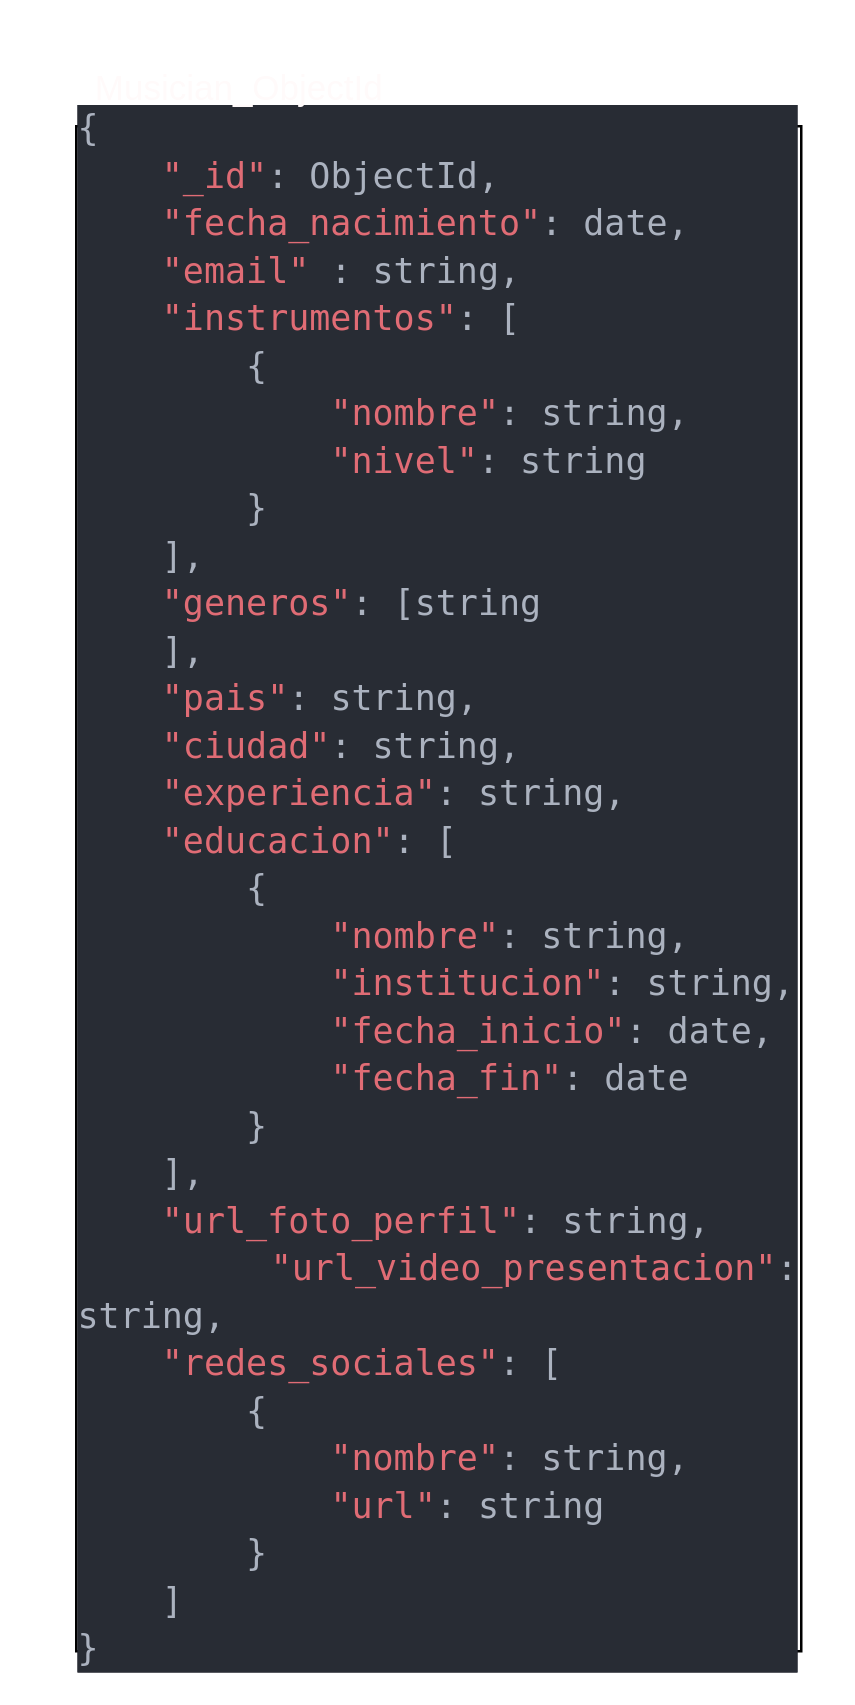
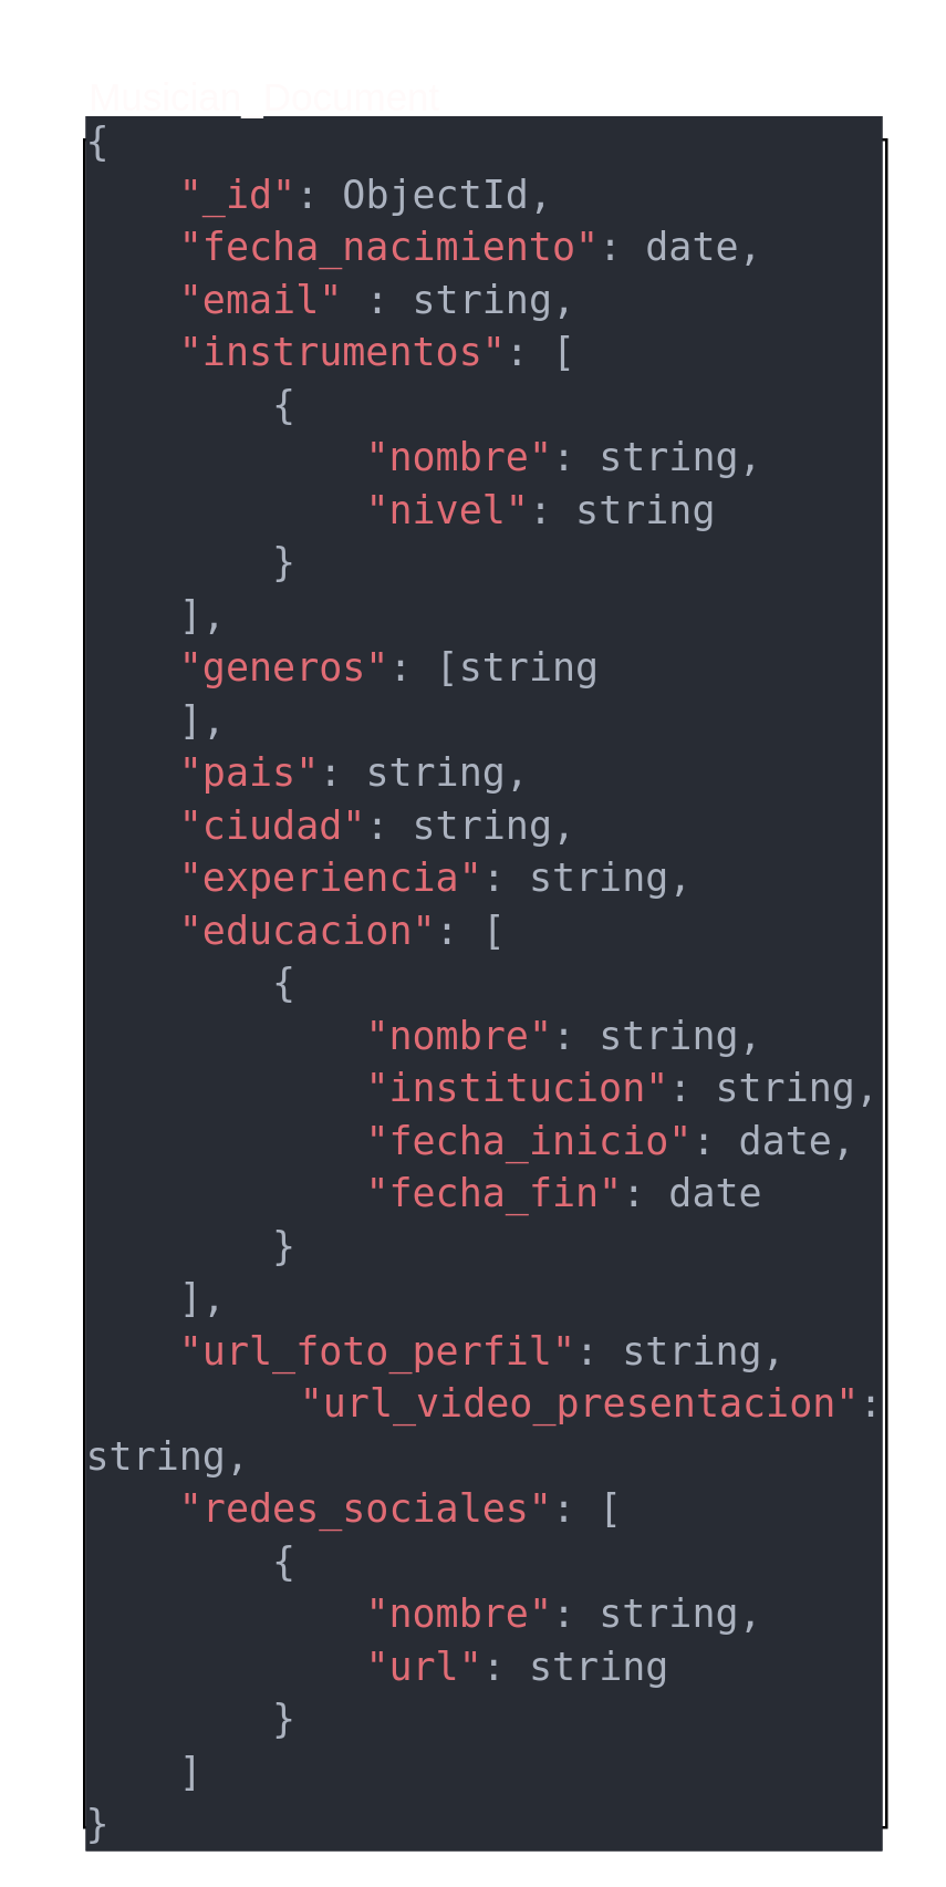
  <mxCell id="0" />
  <mxCell id="1" parent="0" />
  <mxCell id="2" value="&lt;div style=&quot;text-align: justify; font-size: 14px;&quot;&gt;&lt;div style=&quot;background-color: rgb(26, 27, 38); font-family: Consolas, &amp;quot;Courier New&amp;quot;, monospace; line-height: 19px;&quot;&gt;&lt;div style=&quot;line-height: 19px;&quot;&gt;&lt;div style=&quot;line-height: 19px;&quot;&gt;&lt;div style=&quot;line-height: 19px;&quot;&gt;&lt;div style=&quot;line-height: 19px;&quot;&gt;&lt;div style=&quot;background-color: rgb(40, 44, 52); font-family: &amp;quot;DejaVu Sans Mono&amp;quot;, Consolas, &amp;quot;Courier New&amp;quot;, monospace; line-height: 19px;&quot;&gt;&lt;div style=&quot;line-height: 19px;&quot;&gt;&lt;div style=&quot;color: rgb(171, 178, 191);&quot;&gt;{&lt;/div&gt;&lt;div style=&quot;&quot;&gt;&lt;span style=&quot;color: rgb(171, 178, 191);&quot;&gt;&amp;nbsp; &amp;nbsp; &lt;/span&gt;&lt;font color=&quot;#e06c75&quot;&gt;&quot;_id&quot;&lt;/font&gt;&lt;font color=&quot;#abb2bf&quot;&gt;: ObjectId,&lt;/font&gt;&lt;/div&gt;&lt;div style=&quot;color: rgb(171, 178, 191);&quot;&gt;&amp;nbsp; &amp;nbsp; &lt;span style=&quot;color: #e06c75;&quot;&gt;&quot;fecha_nacimiento&quot;&lt;/span&gt;: date,&lt;/div&gt;&lt;div style=&quot;&quot;&gt;&lt;font color=&quot;#abb2bf&quot;&gt;&amp;nbsp; &amp;nbsp; &lt;/font&gt;&lt;font color=&quot;#e06c75&quot;&gt;&quot;email&quot;&lt;/font&gt;&lt;font color=&quot;#abb2bf&quot;&gt; : string,&lt;/font&gt;&lt;/div&gt;&lt;div style=&quot;color: rgb(171, 178, 191);&quot;&gt;&amp;nbsp; &amp;nbsp; &lt;span style=&quot;color: #e06c75;&quot;&gt;&quot;instrumentos&quot;&lt;/span&gt;: [&lt;/div&gt;&lt;div style=&quot;color: rgb(171, 178, 191);&quot;&gt;&amp;nbsp; &amp;nbsp; &amp;nbsp; &amp;nbsp; {&lt;/div&gt;&lt;div style=&quot;color: rgb(171, 178, 191);&quot;&gt;&amp;nbsp; &amp;nbsp; &amp;nbsp; &amp;nbsp; &amp;nbsp; &amp;nbsp; &lt;span style=&quot;color: #e06c75;&quot;&gt;&quot;nombre&quot;&lt;/span&gt;: string,&lt;/div&gt;&lt;div style=&quot;color: rgb(171, 178, 191);&quot;&gt;&amp;nbsp; &amp;nbsp; &amp;nbsp; &amp;nbsp; &amp;nbsp; &amp;nbsp; &lt;span style=&quot;color: #e06c75;&quot;&gt;&quot;nivel&quot;&lt;/span&gt;: string&lt;/div&gt;&lt;div style=&quot;color: rgb(171, 178, 191);&quot;&gt;&amp;nbsp; &amp;nbsp; &amp;nbsp; &amp;nbsp; }&lt;/div&gt;&lt;div style=&quot;color: rgb(171, 178, 191);&quot;&gt;&amp;nbsp; &amp;nbsp; ],&lt;/div&gt;&lt;div style=&quot;color: rgb(171, 178, 191);&quot;&gt;&amp;nbsp; &amp;nbsp; &lt;span style=&quot;color: #e06c75;&quot;&gt;&quot;generos&quot;&lt;/span&gt;: [string&lt;/div&gt;&lt;div style=&quot;color: rgb(171, 178, 191);&quot;&gt;&amp;nbsp; &amp;nbsp; ],&lt;/div&gt;&lt;div style=&quot;color: rgb(171, 178, 191);&quot;&gt;&amp;nbsp; &amp;nbsp; &lt;span style=&quot;color: #e06c75;&quot;&gt;&quot;pais&quot;&lt;/span&gt;: string,&lt;/div&gt;&lt;div style=&quot;color: rgb(171, 178, 191);&quot;&gt;&amp;nbsp; &amp;nbsp; &lt;span style=&quot;color: #e06c75;&quot;&gt;&quot;ciudad&quot;&lt;/span&gt;: string,&lt;/div&gt;&lt;div style=&quot;color: rgb(171, 178, 191);&quot;&gt;&amp;nbsp; &amp;nbsp; &lt;span style=&quot;color: #e06c75;&quot;&gt;&quot;experiencia&quot;&lt;/span&gt;: string,&lt;/div&gt;&lt;div style=&quot;color: rgb(171, 178, 191);&quot;&gt;&amp;nbsp; &amp;nbsp; &lt;span style=&quot;color: #e06c75;&quot;&gt;&quot;educacion&quot;&lt;/span&gt;: [&lt;/div&gt;&lt;div style=&quot;color: rgb(171, 178, 191);&quot;&gt;&amp;nbsp; &amp;nbsp; &amp;nbsp; &amp;nbsp; {&lt;/div&gt;&lt;div style=&quot;color: rgb(171, 178, 191);&quot;&gt;&amp;nbsp; &amp;nbsp; &amp;nbsp; &amp;nbsp; &amp;nbsp; &amp;nbsp; &lt;span style=&quot;color: #e06c75;&quot;&gt;&quot;nombre&quot;&lt;/span&gt;: string,&lt;/div&gt;&lt;div style=&quot;color: rgb(171, 178, 191);&quot;&gt;&amp;nbsp; &amp;nbsp; &amp;nbsp; &amp;nbsp; &amp;nbsp; &amp;nbsp; &lt;span style=&quot;color: #e06c75;&quot;&gt;&quot;institucion&quot;&lt;/span&gt;: string,&lt;/div&gt;&lt;div style=&quot;color: rgb(171, 178, 191);&quot;&gt;&amp;nbsp; &amp;nbsp; &amp;nbsp; &amp;nbsp; &amp;nbsp; &amp;nbsp; &lt;span style=&quot;color: #e06c75;&quot;&gt;&quot;fecha_inicio&quot;&lt;/span&gt;: date,&lt;/div&gt;&lt;div style=&quot;color: rgb(171, 178, 191);&quot;&gt;&amp;nbsp; &amp;nbsp; &amp;nbsp; &amp;nbsp; &amp;nbsp; &amp;nbsp; &lt;span style=&quot;color: #e06c75;&quot;&gt;&quot;fecha_fin&quot;&lt;/span&gt;: date&lt;/div&gt;&lt;div style=&quot;color: rgb(171, 178, 191);&quot;&gt;&amp;nbsp; &amp;nbsp; &amp;nbsp; &amp;nbsp; }&lt;/div&gt;&lt;div style=&quot;color: rgb(171, 178, 191);&quot;&gt;&amp;nbsp; &amp;nbsp; ],&lt;/div&gt;&lt;div style=&quot;color: rgb(171, 178, 191);&quot;&gt;&amp;nbsp; &amp;nbsp; &lt;span style=&quot;color: #e06c75;&quot;&gt;&quot;url_foto_perfil&quot;&lt;/span&gt;: string,&lt;/div&gt;&lt;div style=&quot;color: rgb(171, 178, 191);&quot;&gt;&amp;nbsp; &amp;nbsp; &lt;span style=&quot;color: #e06c75;&quot;&gt;&quot;url_video_presentacion&quot;&lt;/span&gt;: string,&lt;/div&gt;&lt;div style=&quot;color: rgb(171, 178, 191);&quot;&gt;&amp;nbsp; &amp;nbsp; &lt;span style=&quot;color: #e06c75;&quot;&gt;&quot;redes_sociales&quot;&lt;/span&gt;: [&lt;/div&gt;&lt;div style=&quot;color: rgb(171, 178, 191);&quot;&gt;&amp;nbsp; &amp;nbsp; &amp;nbsp; &amp;nbsp; {&lt;/div&gt;&lt;div style=&quot;color: rgb(171, 178, 191);&quot;&gt;&amp;nbsp; &amp;nbsp; &amp;nbsp; &amp;nbsp; &amp;nbsp; &amp;nbsp; &lt;span style=&quot;color: #e06c75;&quot;&gt;&quot;nombre&quot;&lt;/span&gt;: string,&lt;/div&gt;&lt;div style=&quot;color: rgb(171, 178, 191);&quot;&gt;&amp;nbsp; &amp;nbsp; &amp;nbsp; &amp;nbsp; &amp;nbsp; &amp;nbsp; &lt;span style=&quot;color: #e06c75;&quot;&gt;&quot;url&quot;&lt;/span&gt;: string&lt;/div&gt;&lt;div style=&quot;color: rgb(171, 178, 191);&quot;&gt;&amp;nbsp; &amp;nbsp; &amp;nbsp; &amp;nbsp; }&lt;/div&gt;&lt;div style=&quot;color: rgb(171, 178, 191);&quot;&gt;&amp;nbsp; &amp;nbsp; ]&lt;/div&gt;&lt;div style=&quot;color: rgb(171, 178, 191);&quot;&gt;}&lt;/div&gt;&lt;/div&gt;&lt;/div&gt;&lt;/div&gt;&lt;/div&gt;&lt;/div&gt;&lt;/div&gt;&lt;/div&gt;&lt;/div&gt;&lt;div style=&quot;text-align: justify;&quot;&gt;&lt;/div&gt;" style="rounded=0;whiteSpace=wrap;html=1;movable=1;resizable=1;rotatable=1;deletable=1;editable=1;connectable=1;" parent="1" vertex="1"><mxGeometry x="30" y="50" width="290" height="610" as="geometry" /></mxCell>
- <mxCell id="3" value="Musician_ObjectId" style="text;html=1;align=center;verticalAlign=middle;resizable=0;points=[];autosize=1;strokeColor=none;fillColor=none;fontSize=14;fontColor=#fffafa;" parent="1" vertex="1"><mxGeometry x="20" y="20" width="150" height="30" as="geometry" /></mxCell>
+ <mxCell id="3" value="Musician_Document" style="text;html=1;align=center;verticalAlign=middle;resizable=0;points=[];autosize=1;strokeColor=none;fillColor=none;fontSize=14;fontColor=#fffafa;" parent="1" vertex="1"><mxGeometry x="20" y="20" width="150" height="30" as="geometry" /></mxCell>
